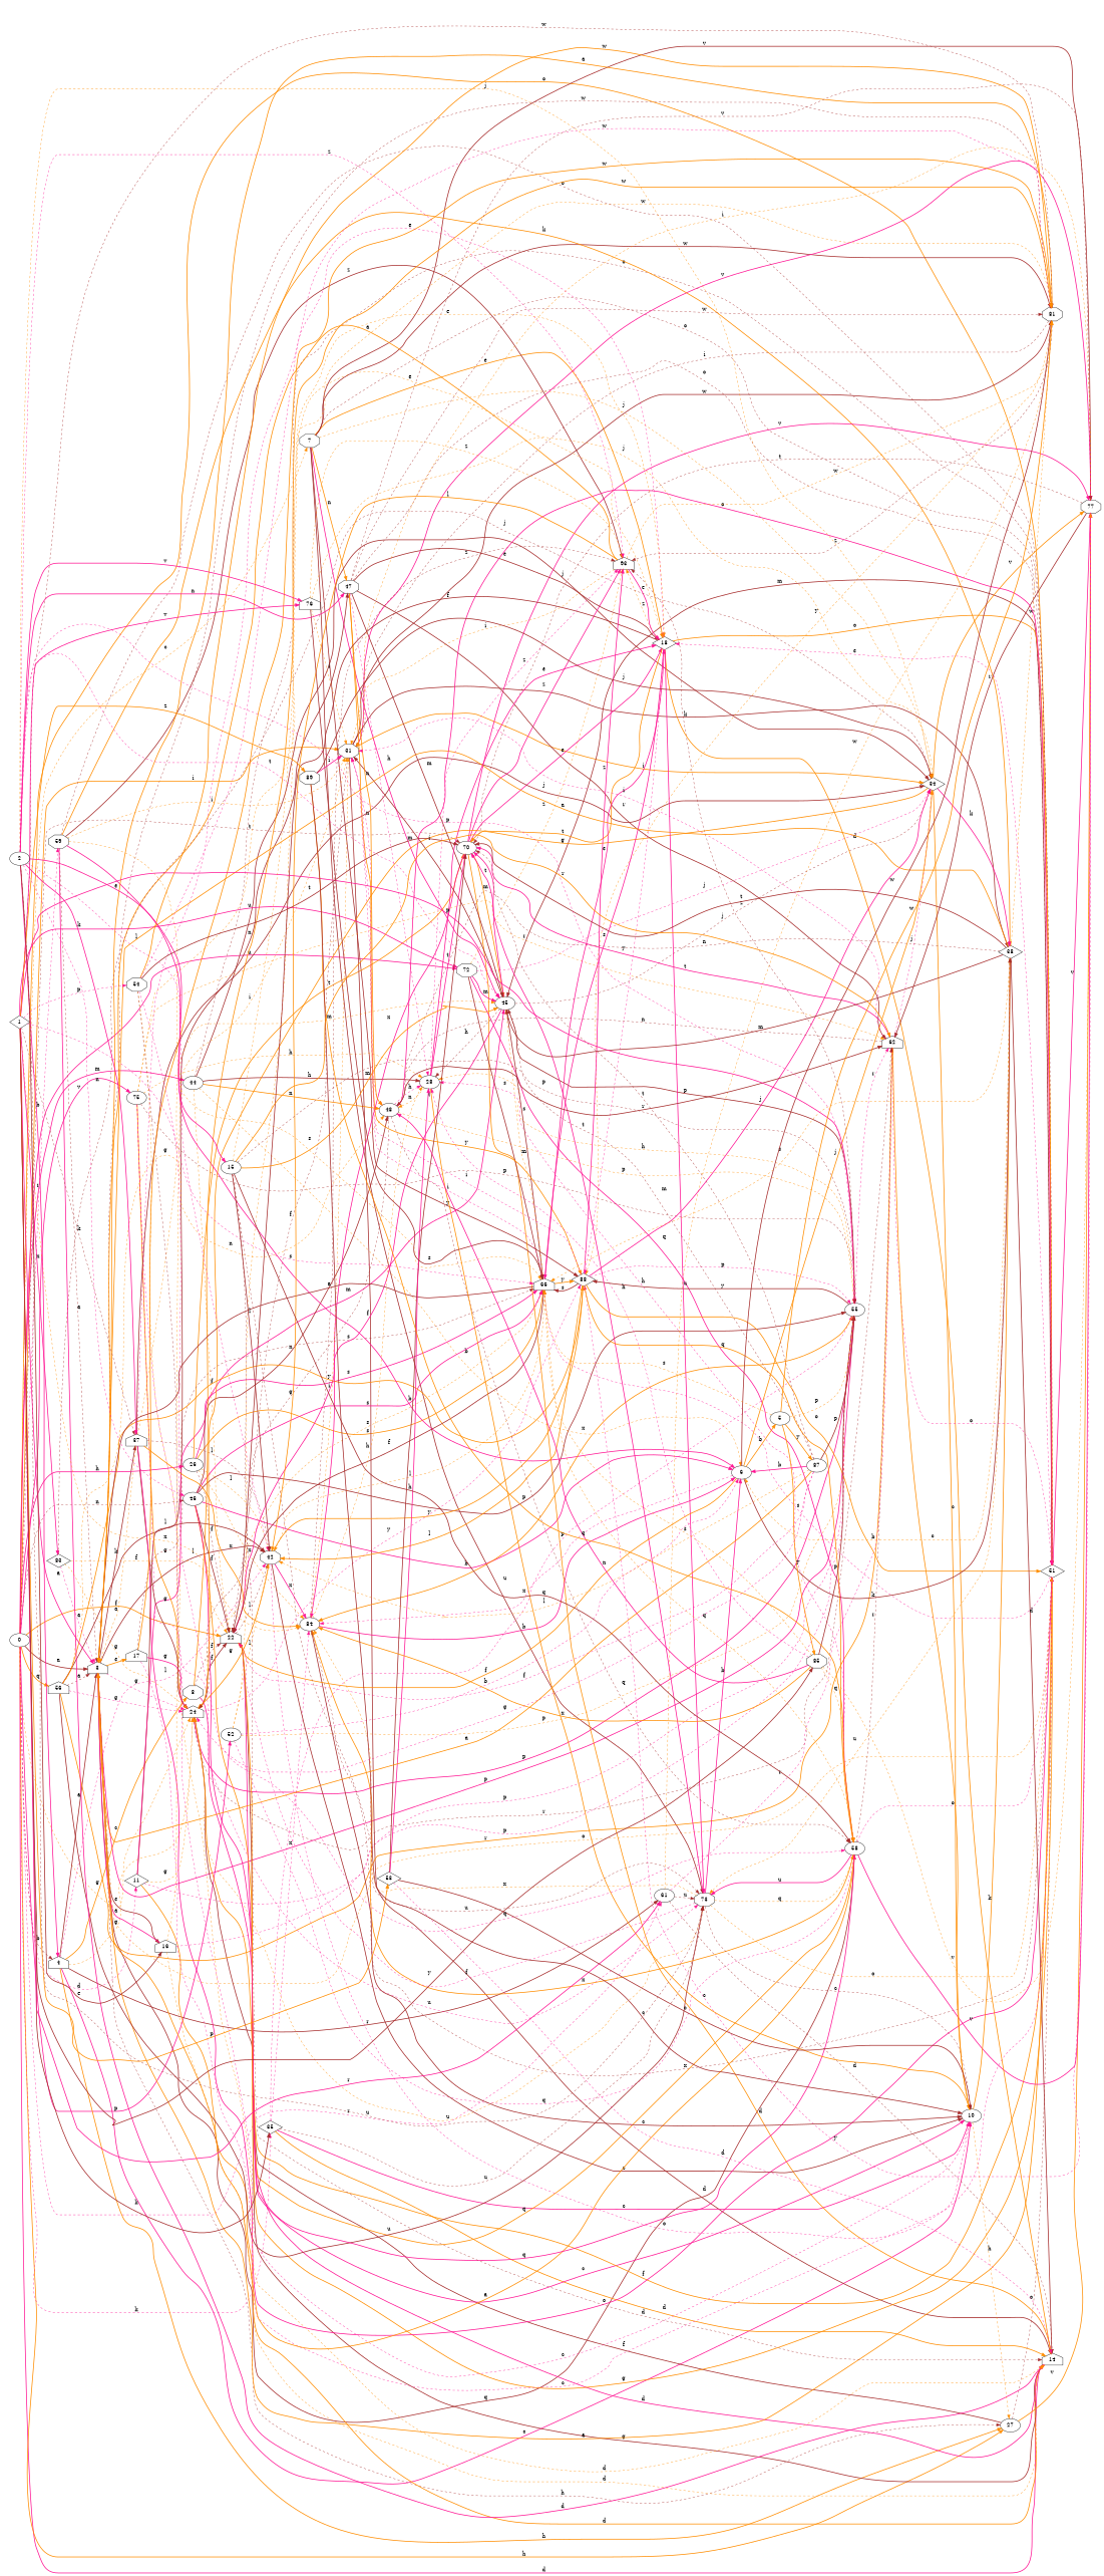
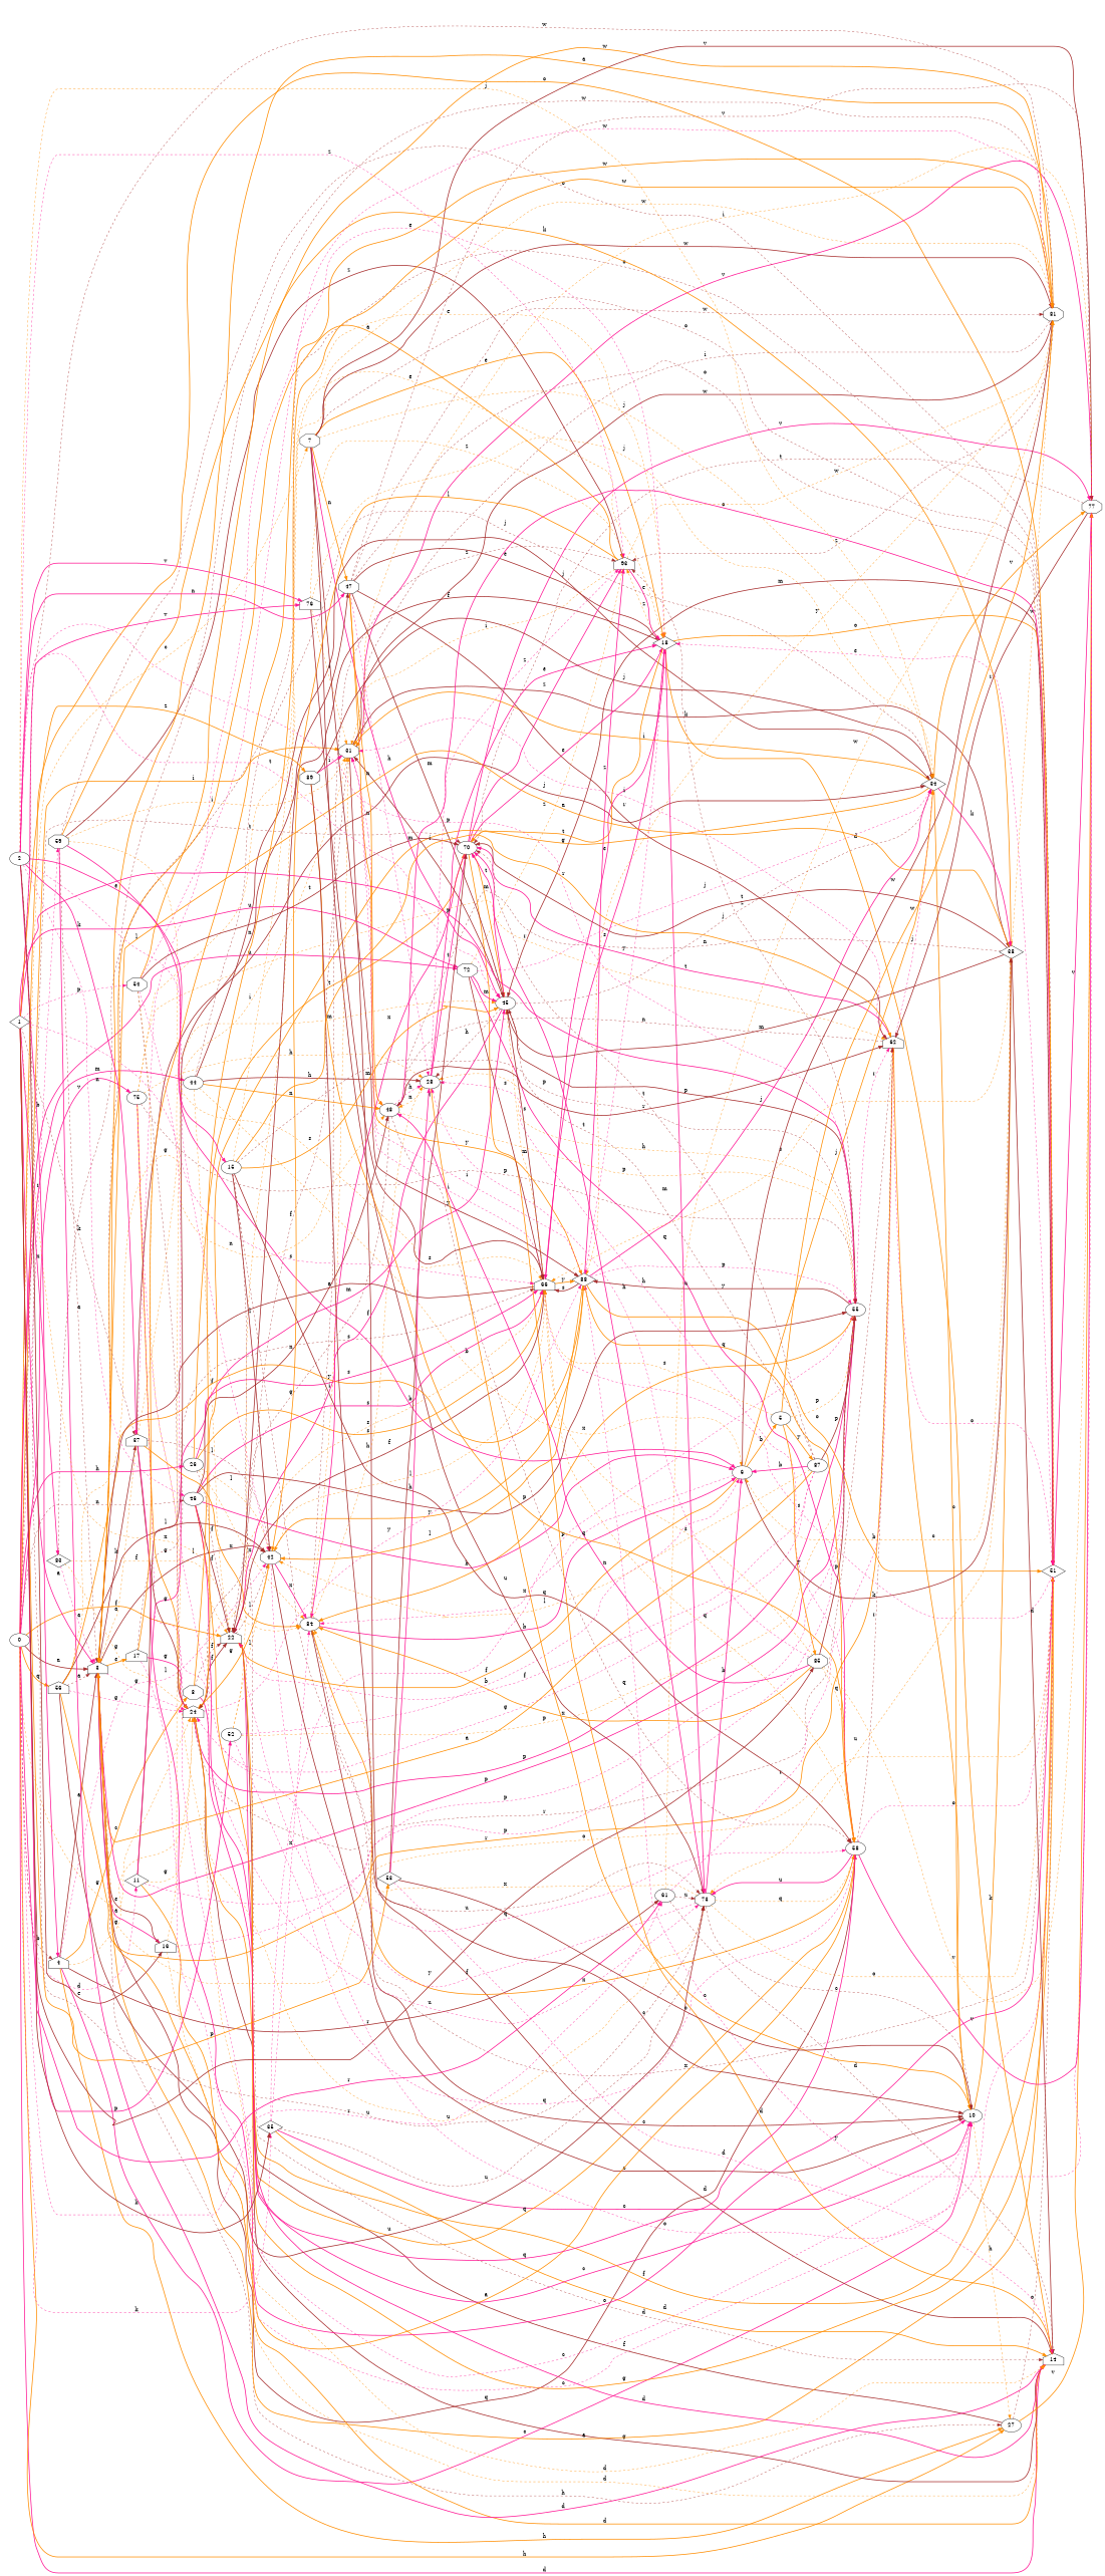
  strict digraph {
    rankdir=LR
    node [shape=ellipse]
    edge [color=darkorange style=bold]
    3 [shape=house]
    0
    4 [shape=house]
    7 [shape=octagon]
    11 [shape=diamond]
    14 [shape=house]
    22 [shape=house]
    24 [shape=house]
    26
    27
    31 [shape=octagon]
    35 [shape=diamond]
    44
    46
    51 [shape=diamond]
    52
    56 [shape=house]
    59 [shape=octagon]
    61
    70
    72 [shape=octagon]
    75
    37 [shape=house]
    55
    81 [shape=octagon]
    16 [shape=house]
    42 [shape=octagon]
    17 [shape=house]
    58
    8 [shape=octagon]
    10
    34 [shape=diamond]
    45
    47 [shape=octagon]
    73 [shape=octagon]
    18 [shape=diamond]
    77 [shape=octagon]
    88 [shape=diamond]
    66 [shape=house]
    62 [shape=house]
    84
    38 [shape=diamond]
    48
    6
    28
    93 [shape=house]
    1 [shape=diamond]
    53 [shape=diamond]
    54 [shape=octagon]
    76 [shape=house]
    83 [shape=diamond]
    85 [shape=octagon]
    89 [shape=octagon]
    2
    15
    5
    87
    3 -> 24 [color=deeppink label=g style=dashed]
    3 -> 27 [color=brown label=h style=dashed]
    3 -> 51 [label=o style=dashed]
    3 -> 37 [color=brown label=k]
    3 -> 55 [color=deeppink label=p]
    3 -> 81 [color=brown label=w style=dashed]
    3 -> 16 [color=brown label=e]
    3 -> 42 [color=brown label=l]
    3 -> 17 [label=e]
    3 -> 58 [color=brown label=q]
    0 -> 3 [color=brown label=a]
    0 -> 4 [color=brown label=b style=dashed]
    0 -> 7 [label=c style=dashed]
    0 -> 11 [color=deeppink label=d style=dashed]
    0 -> 14 [color=deeppink label=d]
    0 -> 22 [label=f]
    0 -> 24 [label=g style=dashed]
    0 -> 26 [color=deeppink label=h]
    0 -> 27 [label=h]
    0 -> 31 [label=i]
    0 -> 35 [color=deeppink label=k style=dashed]
    0 -> 44 [color=deeppink label=m]
    0 -> 46 [color=brown label=n style=dashed]
    0 -> 51 [label=o]
    0 -> 52 [color=deeppink label=p]
    0 -> 56 [label=q]
    0 -> 59 [color=deeppink label=r style=dashed]
    0 -> 61 [color=deeppink label=r style=dashed]
    0 -> 70 [color=brown label=t style=dashed]
    0 -> 72 [color=deeppink label=u]
    0 -> 75 [color=deeppink label=v]
    4 -> 3 [color=brown label=a]
    4 -> 24 [label=g style=dashed]
    4 -> 27 [label=h]
    4 -> 61 [color=brown label=r]
    4 -> 42 [color=deeppink label=l style=dashed]
    4 -> 8 [label=c]
    4 -> 10 [color=deeppink label=c]
    7 -> 51 [color=brown label=o style=dashed]
    7 -> 81 [color=brown label=w]
    7 -> 34 [label=j style=dashed]
    7 -> 45 [color=deeppink label=m]
    7 -> 47 [label=n]
    7 -> 73 [color=brown label=u]
    7 -> 18 [label=e]
    7 -> 77 [color=brown label=v]
    7 -> 88 [color=brown label=y]
    11 -> 14 [label=d]
    11 -> 24 [label=g style=dashed]
    11 -> 55 [color=deeppink label=p style=dashed]
    11 -> 47 [color=brown label=n]
    11 -> 66 [color=deeppink label=s]
    14 -> 24 [color=brown label=g]
    22 -> 14 [color=deeppink label=d]
    22 -> 42 [color=brown label=l style=dashed]
    24 -> 22 [color=brown label=f]
    24 -> 55 [color=deeppink label=p]
    24 -> 73 [label=u style=dashed]
    24 -> 88 [color=deeppink label=y style=dashed]
    24 -> 66 [label=s style=dashed]
    24 -> 62 [color=brown label=r style=dashed]
    26 -> 22 [color=brown label=f style=dashed]
    26 -> 70 [label=t]
    26 -> 42 [label=l style=dashed]
    26 -> 45 [color=deeppink label=m]
    26 -> 66 [label=s]
    26 -> 84 [label=x style=dashed]
    27 -> 22 [color=brown label=f]
    27 -> 51 [color=brown label=o style=dashed]
    27 -> 77 [label=v]
    31 -> 14 [color=brown label=d]
    31 -> 22 [color=brown label=f style=dashed]
    31 -> 81 [color=brown label=w]
    31 -> 77 [color=deeppink label=v]
    31 -> 38 [color=brown label=k]
    31 -> 48 [color=deeppink label=n style=dashed]
    35 -> 14 [label=d]
    35 -> 55 [color=deeppink label=p style=dashed]
    35 -> 10 [color=deeppink label=c]
    35 -> 73 [color=brown label=u style=dashed]
    35 -> 84 [color=deeppink label=x style=dashed]
    44 -> 22 [label=f style=dashed]
    44 -> 51 [color=brown label=o style=dashed]
    44 -> 34 [color=brown label=j]
    44 -> 48 [label=n]
    44 -> 6 [label=b style=dashed]
    44 -> 28 [color=brown label=h]
    46 -> 22 [color=brown label=f]
    46 -> 55 [color=brown label=p]
    46 -> 58 [label=q]
    46 -> 10 [color=deeppink label=c]
    46 -> 66 [color=deeppink label=s]
    46 -> 48 [color=brown label=n]
    46 -> 6 [color=deeppink label=b]
    51 -> 3 [label=a]
    51 -> 22 [label=f]
    51 -> 24 [label=g]
    51 -> 45 [color=brown label=m]
    51 -> 18 [color=deeppink label=e style=dashed]
    51 -> 77 [color=deeppink label=v]
    51 -> 66 [color=deeppink label=s style=dashed]
    51 -> 84 [color=brown label=x style=dashed]
    52 -> 55 [label=p style=dashed]
    52 -> 81 [label=w style=dashed]
    52 -> 42 [label=l style=dashed]
    52 -> 58 [color=deeppink label=q style=dashed]
    52 -> 6 [color=deeppink label=b style=dashed]
    56 -> 3 [color=brown label=a style=dashed]
    56 -> 24 [color=deeppink label=g style=dashed]
    56 -> 42 [color=brown label=l]
    56 -> 73 [color=brown label=u]
    56 -> 88 [label=y]
    56 -> 62 [label=r]
    56 -> 48 [label=n style=dashed]
    59 -> 3 [color=brown label=a style=dashed]
    59 -> 14 [color=deeppink label=d]
    59 -> 31 [label=i style=dashed]
    59 -> 51 [color=brown label=o style=dashed]
    59 -> 66 [label=s style=dashed]
    59 -> 38 [label=k]
    59 -> 6 [color=deeppink label=b]
    59 -> 93 [color=brown label=z]
    61 -> 14 [color=brown label=d style=dashed]
    61 -> 81 [label=w style=dashed]
    61 -> 73 [color=brown label=u style=dashed]
    61 -> 62 [color=deeppink label=r style=dashed]
    70 -> 14 [label=d]
    70 -> 45 [label=m]
    70 -> 18 [color=deeppink label=e]
    70 -> 77 [color=deeppink label=v]
    70 -> 84 [color=deeppink label=x]
    70 -> 93 [color=deeppink label=z]
    72 -> 58 [color=deeppink label=q]
    72 -> 34 [color=deeppink label=j style=dashed]
    72 -> 45 [color=deeppink label=m]
    72 -> 66 [color=brown label=s]
    72 -> 93 [label=z style=dashed]
    75 -> 24 [label=g]
    75 -> 55 [color=brown label=p style=dashed]
    75 -> 10 [color=deeppink label=c style=dashed]
    75 -> 73 [color=deeppink label=u style=dashed]
    75 -> 18 [label=e style=dashed]
    75 -> 62 [label=r style=dashed]
    75 -> 28 [label=h style=dashed]
    37 -> 3 [label=a style=dashed]
    37 -> 24 [color=brown label=g]
    37 -> 51 [color=deeppink label=o]
    37 -> 81 [color=deeppink label=w style=dashed]
    37 -> 42 [color=brown label=l style=dashed]
    37 -> 34 [color=brown label=j]
    37 -> 45 [label=m style=dashed]
    37 -> 84 [label=x]
    55 -> 88 [color=brown label=y]
    55 -> 62 [color=deeppink label=r style=dashed]
    55 -> 84 [label=x]
    55 -> 28 [label=h style=dashed]
    55 -> 93 [color=brown label=z style=dashed]
    81 -> 3 [label=a]
    81 -> 31 [color=brown label=i style=dashed]
    81 -> 88 [label=y style=dashed]
    81 -> 93 [color=brown label=z style=dashed]
    16 -> 3 [color=deeppink label=a]
    16 -> 14 [label=d style=dashed]
    16 -> 31 [label=i style=dashed]
    16 -> 55 [color=deeppink label=p style=dashed]
    42 -> 24 [label=g]
    42 -> 51 [color=deeppink label=o style=dashed]
    42 -> 10 [color=brown label=c]
    42 -> 88 [label=y]
    42 -> 84 [color=deeppink label=x]
    17 -> 24 [color=deeppink label=g]
    17 -> 81 [label=w]
    17 -> 10 [color=deeppink label=c style=dashed]
    17 -> 66 [color=brown label=s style=dashed]
    58 -> 3 [label=a]
    58 -> 51 [color=deeppink label=o style=dashed]
    58 -> 73 [color=deeppink label=u]
    58 -> 77 [color=deeppink label=v]
    58 -> 62 [color=brown label=r style=dashed]
    58 -> 84 [label=x]
    58 -> 28 [color=deeppink label=h style=dashed]
    8 -> 22 [color=brown label=f style=dashed]
    8 -> 81 [label=w]
    8 -> 58 [color=deeppink label=q]
    10 -> 27 [label=h style=dashed]
    10 -> 38 [label=k]
    34 -> 24 [label=g]
-   31 -> 34 [label=i]
+   34 -> 31 [label=i]
    34 -> 10 [label=c]
    34 -> 77 [label=v]
    34 -> 38 [color=deeppink label=k]
    45 -> 22 [color=deeppink label=f]
    45 -> 31 [color=brown label=i]
    45 -> 70 [color=deeppink label=t]
    45 -> 55 [color=brown label=p]
    45 -> 34 [color=brown label=j style=dashed]
    45 -> 66 [color=brown label=s]
    45 -> 28 [color=brown label=h style=dashed]
    47 -> 51 [color=brown label=o style=dashed]
    47 -> 81 [color=brown label=w style=dashed]
    47 -> 45 [color=brown label=m]
    47 -> 18 [color=brown label=e]
    47 -> 77 [color=brown label=v style=dashed]
    47 -> 88 [label=y]
    47 -> 62 [color=brown label=r]
    47 -> 48 [label=n]
    47 -> 28 [color=deeppink label=h style=dashed]
    73 -> 22 [color=deeppink label=f style=dashed]
    73 -> 51 [label=o style=dashed]
    73 -> 70 [color=deeppink label=t]
    73 -> 58 [label=q style=dashed]
    73 -> 10 [color=brown label=c style=dashed]
    73 -> 84 [label=x style=dashed]
    73 -> 6 [color=deeppink label=b]
    18 -> 14 [label=d]
    18 -> 22 [color=brown label=f]
    18 -> 51 [label=o]
    18 -> 70 [label=t]
    18 -> 73 [color=deeppink label=u]
    18 -> 88 [color=deeppink label=y style=dashed]
    18 -> 66 [color=deeppink label=s]
    18 -> 93 [label=z style=dashed]
    77 -> 31 [label=i style=dashed]
    77 -> 70 [color=brown label=t style=dashed]
    77 -> 88 [color=deeppink label=y style=dashed]
    77 -> 62 [color=brown label=r]
    88 -> 31 [color=deeppink label=i style=dashed]
    88 -> 51 [label=o]
    88 -> 55 [color=deeppink label=p style=dashed]
    88 -> 42 [label=l]
    88 -> 58 [label=q]
    88 -> 34 [color=deeppink label=j]
    88 -> 66 [color=brown label=s]
    88 -> 93 [color=deeppink label=z]
    66 -> 3 [color=brown label=a]
    66 -> 22 [color=brown label=f]
    66 -> 31 [color=deeppink label=i style=dashed]
    66 -> 42 [label=l style=dashed]
    66 -> 58 [label=q style=dashed]
    66 -> 45 [label=m style=dashed]
    66 -> 18 [color=deeppink label=e]
    66 -> 88 [label=y]
    62 -> 31 [color=deeppink label=i style=dashed]
    62 -> 51 [color=deeppink label=o style=dashed]
    62 -> 70 [color=deeppink label=t]
    62 -> 10 [label=c]
    62 -> 34 [color=deeppink label=j style=dashed]
    62 -> 48 [color=brown label=n style=dashed]
    84 -> 31 [label=i style=dashed]
    84 -> 10 [color=brown label=c]
    84 -> 6 [color=deeppink label=b]
    84 -> 28 [label=h style=dashed]
    84 -> 93 [color=brown label=z style=dashed]
    38 -> 3 [label=a]
    38 -> 14 [color=brown label=d]
    38 -> 70 [color=brown label=t]
    38 -> 81 [label=w style=dashed]
    38 -> 45 [color=brown label=m]
    38 -> 73 [label=u style=dashed]
    38 -> 66 [label=s style=dashed]
    38 -> 48 [color=brown label=n style=dashed]
    38 -> 6 [label=b style=dashed]
    48 -> 24 [color=brown label=g style=dashed]
    48 -> 51 [color=deeppink label=o]
    48 -> 55 [label=p style=dashed]
    48 -> 58 [color=brown label=q style=dashed]
    48 -> 62 [color=brown label=r]
    48 -> 28 [color=deeppink label=h style=dashed]
    6 -> 22 [label=f]
    6 -> 81 [color=brown label=w]
    6 -> 34 [label=j]
    6 -> 84 [color=deeppink label=x style=dashed]
    6 -> 38 [color=brown label=k]
    6 -> 5 [label=b]
    28 -> 70 [color=deeppink label=t]
    28 -> 10 [label=c]
    28 -> 18 [color=deeppink label=e]
    28 -> 48 [label=n style=dashed]
    28 -> 93 [color=deeppink label=z style=dashed]
    93 -> 3 [label=a]
    93 -> 31 [label=i style=dashed]
    93 -> 81 [label=w style=dashed]
    93 -> 42 [label=l]
    93 -> 18 [color=deeppink label=e]
    1 -> 3 [color=deeppink label=a]
    1 -> 35 [color=brown label=k]
    1 -> 61 [color=deeppink label=r]
    1 -> 72 [color=deeppink label=u]
    1 -> 37 [color=brown label=k style=dashed]
    1 -> 55 [color=deeppink label=p]
    1 -> 81 [color=brown label=w style=dashed]
    1 -> 66 [color=deeppink label=s style=dashed]
    1 -> 84 [label=x style=dashed]
    1 -> 53 [label=p]
    1 -> 54 [color=deeppink label=p style=dashed]
    1 -> 76 [color=deeppink label=v]
    1 -> 83 [color=deeppink label=x]
    1 -> 85 [color=brown label=y]
    1 -> 89 [label=z]
    53 -> 14 [color=deeppink label=d style=dashed]
    53 -> 70 [color=brown label=t]
    53 -> 10 [color=brown label=c]
    53 -> 28 [color=deeppink label=h]
    54 -> 14 [label=d style=dashed]
    54 -> 24 [color=brown label=g style=dashed]
    54 -> 70 [color=brown label=t]
    54 -> 81 [label=w]
    54 -> 58 [color=deeppink label=q style=dashed]
    54 -> 18 [color=deeppink label=e style=dashed]
    76 -> 31 [label=i style=dashed]
    76 -> 34 [label=j style=dashed]
    76 -> 66 [color=brown label=s]
    76 -> 93 [label=z style=dashed]
    83 -> 3 [color=deeppink label=a style=dashed]
    83 -> 22 [label=f style=dashed]
    83 -> 24 [label=g style=dashed]
    83 -> 34 [color=brown label=j style=dashed]
    85 -> 55 [color=brown label=p]
    85 -> 58 [label=q style=dashed]
    85 -> 77 [label=v style=dashed]
    85 -> 66 [label=s style=dashed]
    85 -> 84 [label=x]
    85 -> 48 [color=deeppink label=n]
    85 -> 28 [color=deeppink label=h style=dashed]
    89 -> 31 [color=deeppink label=i]
    89 -> 58 [label=q]
    89 -> 10 [color=brown label=c]
    89 -> 34 [color=brown label=j]
    2 -> 4 [color=deeppink label=b]
    2 -> 46 [color=deeppink label=n style=dashed]
    2 -> 37 [color=deeppink label=k]
    2 -> 55 [color=deeppink label=p style=dashed]
    2 -> 16 [color=brown label=e]
    2 -> 42 [color=deeppink label=l style=dashed]
    2 -> 34 [label=j style=dashed]
    2 -> 45 [color=deeppink label=t style=dashed]
    2 -> 47 [color=deeppink label=n]
    2 -> 73 [color=brown label=u style=dashed]
    2 -> 93 [color=deeppink label=z style=dashed]
    2 -> 76 [color=deeppink label=v]
    2 -> 15 [color=deeppink label=e]
    15 -> 14 [color=brown label=d style=dashed]
    15 -> 55 [color=brown label=p style=dashed]
    15 -> 42 [color=brown label=l]
    15 -> 58 [color=brown label=q]
    15 -> 45 [label=m]
    15 -> 73 [color=brown label=u style=dashed]
    15 -> 18 [label=e style=dashed]
    15 -> 62 [label=r]
    5 -> 55 [label=p style=dashed]
    5 -> 81 [label=w]
    5 -> 66 [label=s style=dashed]
    5 -> 85 [label=y]
    5 -> 87 [label=y]
    87 -> 3 [label=a]
    87 -> 22 [color=deeppink label=f style=dashed]
    87 -> 24 [color=deeppink label=g style=dashed]
    87 -> 70 [color=brown label=t style=dashed]
    87 -> 55 [color=brown label=p]
    87 -> 42 [label=l style=dashed]
    87 -> 45 [color=brown label=m style=dashed]
    87 -> 6 [color=deeppink label=b]
  }
